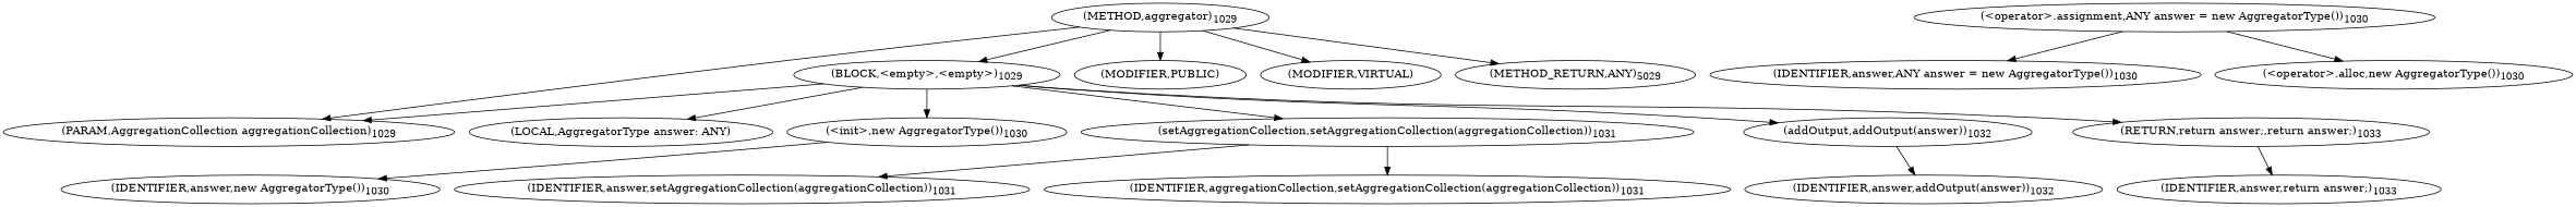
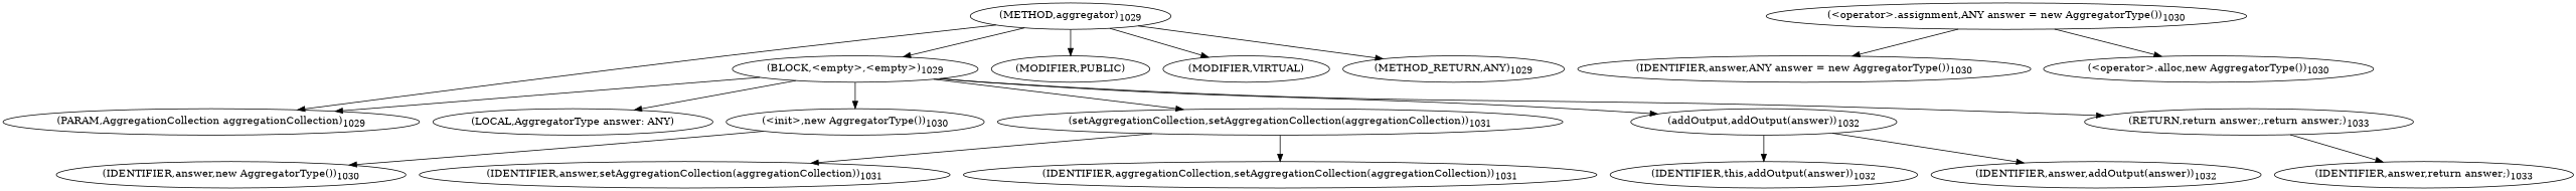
  digraph {
    n1 [label=<(METHOD,aggregator)<SUB>1029</SUB>>]
    n2 [label=<(PARAM,AggregationCollection aggregationCollection)<SUB>1029</SUB>>]
    n3 [label=<(BLOCK,&lt;empty&gt;,&lt;empty&gt;)<SUB>1029</SUB>>]
    n4 [label=<(MODIFIER,PUBLIC)>]
    n5 [label=<(MODIFIER,VIRTUAL)>]
-   n6 [label=<(METHOD_RETURN,ANY)<SUB>5029</SUB>>]
+   n6 [label=<(METHOD_RETURN,ANY)<SUB>1029</SUB>>]
    n7 [label=<(LOCAL,AggregatorType answer: ANY)>]
    n8 [label=<(&lt;init&gt;,new AggregatorType())<SUB>1030</SUB>>]
    n9 [label=<(setAggregationCollection,setAggregationCollection(aggregationCollection))<SUB>1031</SUB>>]
    n10 [label=<(addOutput,addOutput(answer))<SUB>1032</SUB>>]
    n11 [label=<(RETURN,return answer;,return answer;)<SUB>1033</SUB>>]
    n12 [label=<(&lt;operator&gt;.assignment,ANY answer = new AggregatorType())<SUB>1030</SUB>>]
    n13 [label=<(IDENTIFIER,answer,ANY answer = new AggregatorType())<SUB>1030</SUB>>]
    n14 [label=<(&lt;operator&gt;.alloc,new AggregatorType())<SUB>1030</SUB>>]
    n15 [label=<(IDENTIFIER,answer,new AggregatorType())<SUB>1030</SUB>>]
    n16 [label=<(IDENTIFIER,answer,setAggregationCollection(aggregationCollection))<SUB>1031</SUB>>]
    n17 [label=<(IDENTIFIER,aggregationCollection,setAggregationCollection(aggregationCollection))<SUB>1031</SUB>>]
+   n18 [label=<(IDENTIFIER,this,addOutput(answer))<SUB>1032</SUB>>]
    n19 [label=<(IDENTIFIER,answer,addOutput(answer))<SUB>1032</SUB>>]
    n20 [label=<(IDENTIFIER,answer,return answer;)<SUB>1033</SUB>>]
    n1 -> n2
    n1 -> n3
    n1 -> n4
    n1 -> n5
    n1 -> n6
    n3 -> n2
    n3 -> n7
    n3 -> n8
    n3 -> n9
    n3 -> n10
    n3 -> n11
    n8 -> n15
    n9 -> n16
    n9 -> n17
+   n10 -> n18
    n10 -> n19
    n11 -> n20
    n12 -> n13
    n12 -> n14
  }
